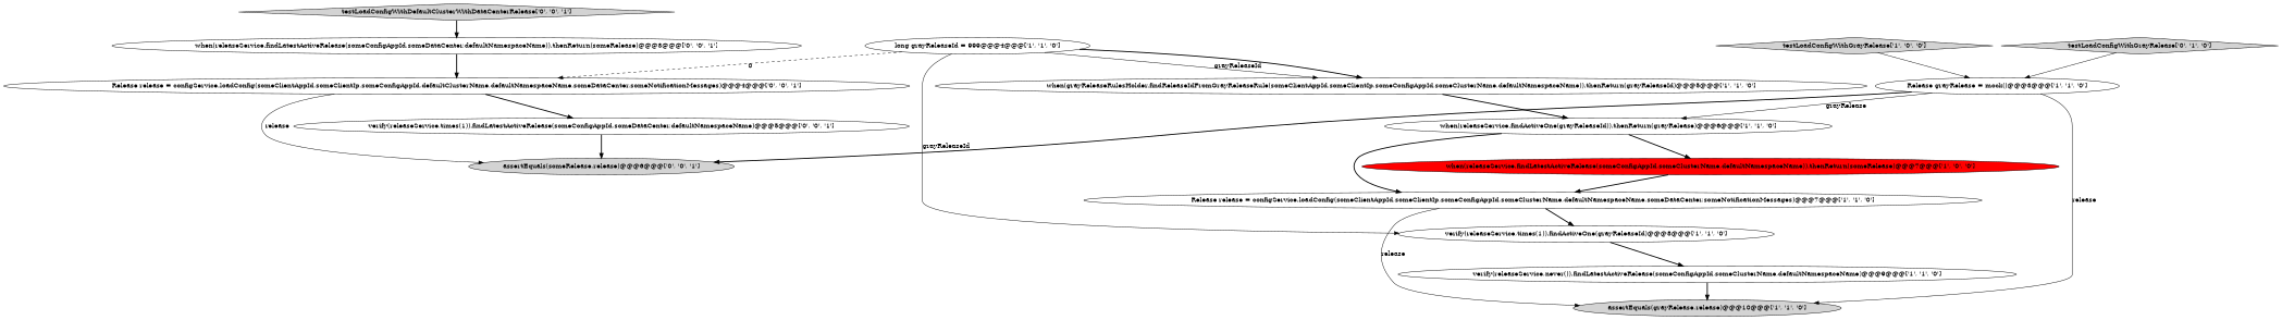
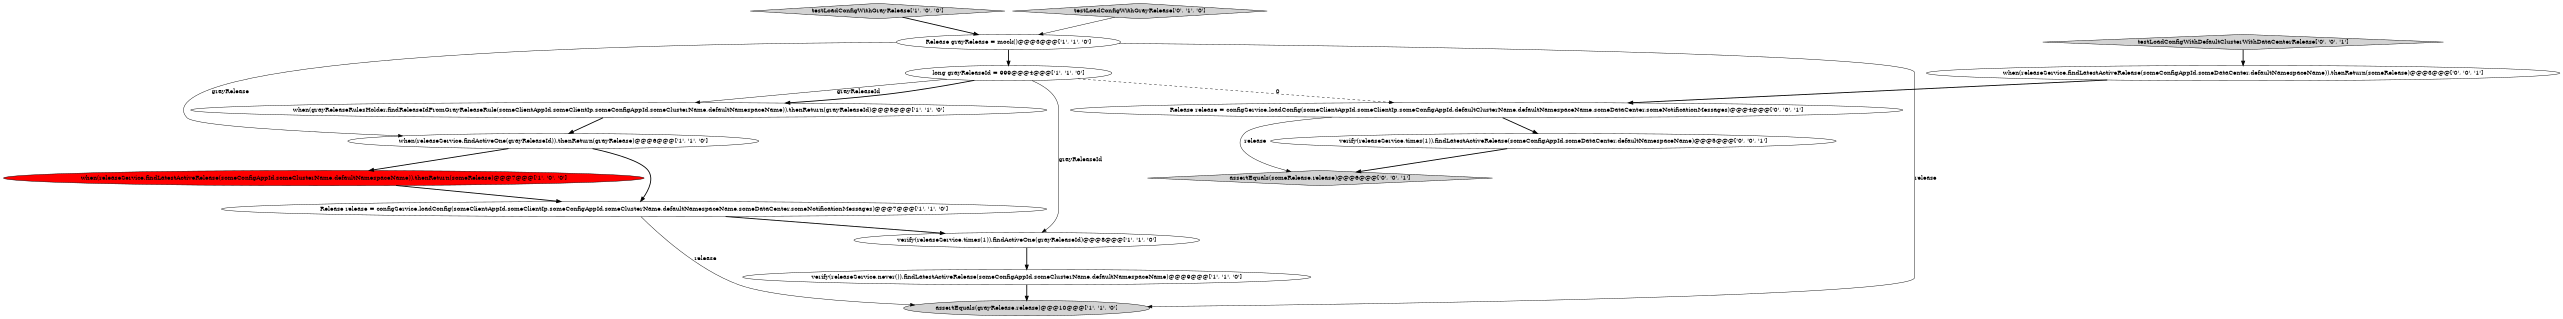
  digraph {
    node [fillcolor=white shape=ellipse style=filled]
    edge [style=bold]
    n1 [fillcolor=lightgray label="assertEquals(grayRelease,release)@@@10@@@['1', '1', '0']"]
    n2 [label="Release release = configService.loadConfig(someClientAppId,someClientIp,someConfigAppId,someClusterName,defaultNamespaceName,someDataCenter,someNotificationMessages)@@@7@@@['1', '1', '0']"]
    n3 [label="verify(releaseService,times(1)).findActiveOne(grayReleaseId)@@@8@@@['1', '1', '0']"]
    n4 [label="verify(releaseService,never()).findLatestActiveRelease(someConfigAppId,someClusterName,defaultNamespaceName)@@@9@@@['1', '1', '0']"]
    n5 [label="when(releaseService.findActiveOne(grayReleaseId)).thenReturn(grayRelease)@@@6@@@['1', '1', '0']"]
    n6 [fillcolor=red label="when(releaseService.findLatestActiveRelease(someConfigAppId,someClusterName,defaultNamespaceName)).thenReturn(someRelease)@@@7@@@['1', '0', '0']"]
    n7 [label="Release release = configService.loadConfig(someClientAppId,someClientIp,someConfigAppId,defaultClusterName,defaultNamespaceName,someDataCenter,someNotificationMessages)@@@4@@@['0', '0', '1']"]
-   n8 [fillcolor=lightgray label="assertEquals(someRelease,release)@@@6@@@['0', '0', '1']"]
+   n8 [fillcolor=lightgray label="assertEquals(someRelease,release)@@@6@@@['0', '0', '1']" shape=diamond]
    n9 [label="verify(releaseService,times(1)).findLatestActiveRelease(someConfigAppId,someDataCenter,defaultNamespaceName)@@@5@@@['0', '0', '1']"]
    n10 [label="when(releaseService.findLatestActiveRelease(someConfigAppId,someDataCenter,defaultNamespaceName)).thenReturn(someRelease)@@@3@@@['0', '0', '1']"]
    n11 [label="long grayReleaseId = 999@@@4@@@['1', '1', '0']"]
    n12 [label="when(grayReleaseRulesHolder.findReleaseIdFromGrayReleaseRule(someClientAppId,someClientIp,someConfigAppId,someClusterName,defaultNamespaceName)).thenReturn(grayReleaseId)@@@5@@@['1', '1', '0']"]
    n13 [fillcolor=lightgray label="testLoadConfigWithDefaultClusterWithDataCenterRelease['0', '0', '1']" shape=diamond]
    n14 [fillcolor=lightgray label="testLoadConfigWithGrayRelease['1', '0', '0']" shape=diamond]
    n15 [label="Release grayRelease = mock()@@@3@@@['1', '1', '0']"]
    n16 [fillcolor=lightgray label="testLoadConfigWithGrayRelease['0', '1', '0']" shape=diamond]
    n2 -> n1 [label=release style=solid]
    n2 -> n3
    n3 -> n4
    n4 -> n1
    n5 -> n2
    n5 -> n6
    n6 -> n2
    n7 -> n8 [label=release style=solid]
    n7 -> n9
    n9 -> n8
    n10 -> n7
    n11 -> n3 [label=grayReleaseId style=solid]
    n11 -> n7 [label=0 style=dashed]
    n11 -> n12 [label=grayReleaseId style=solid]
    n11 -> n12
    n12 -> n5
    n13 -> n10
-   n14 -> n15 [style=solid]
+   n14 -> n15
    n15 -> n1 [label=release style=solid]
    n15 -> n5 [label=grayRelease style=solid]
-   n15 -> n8
+   n15 -> n11
    n16 -> n15 [style=solid]
  }
